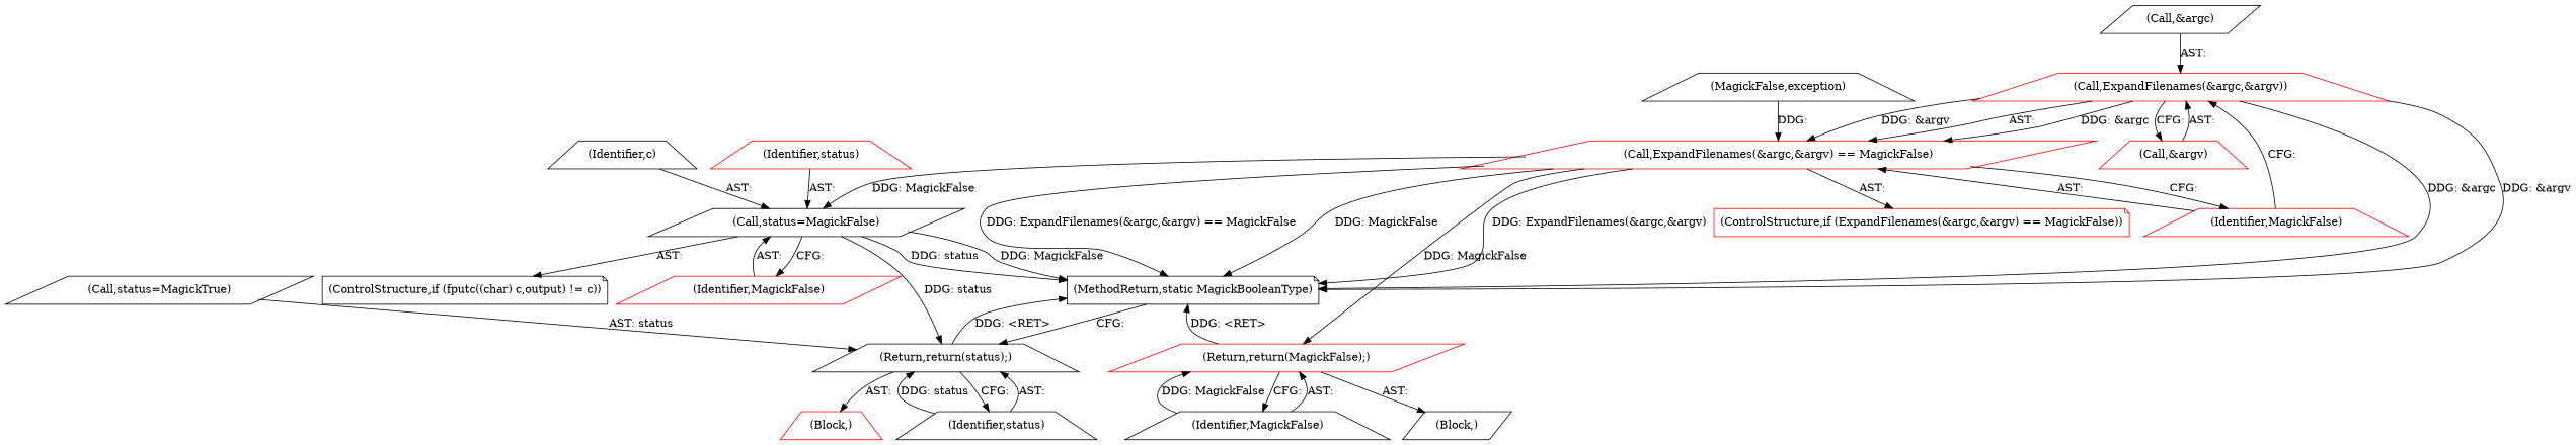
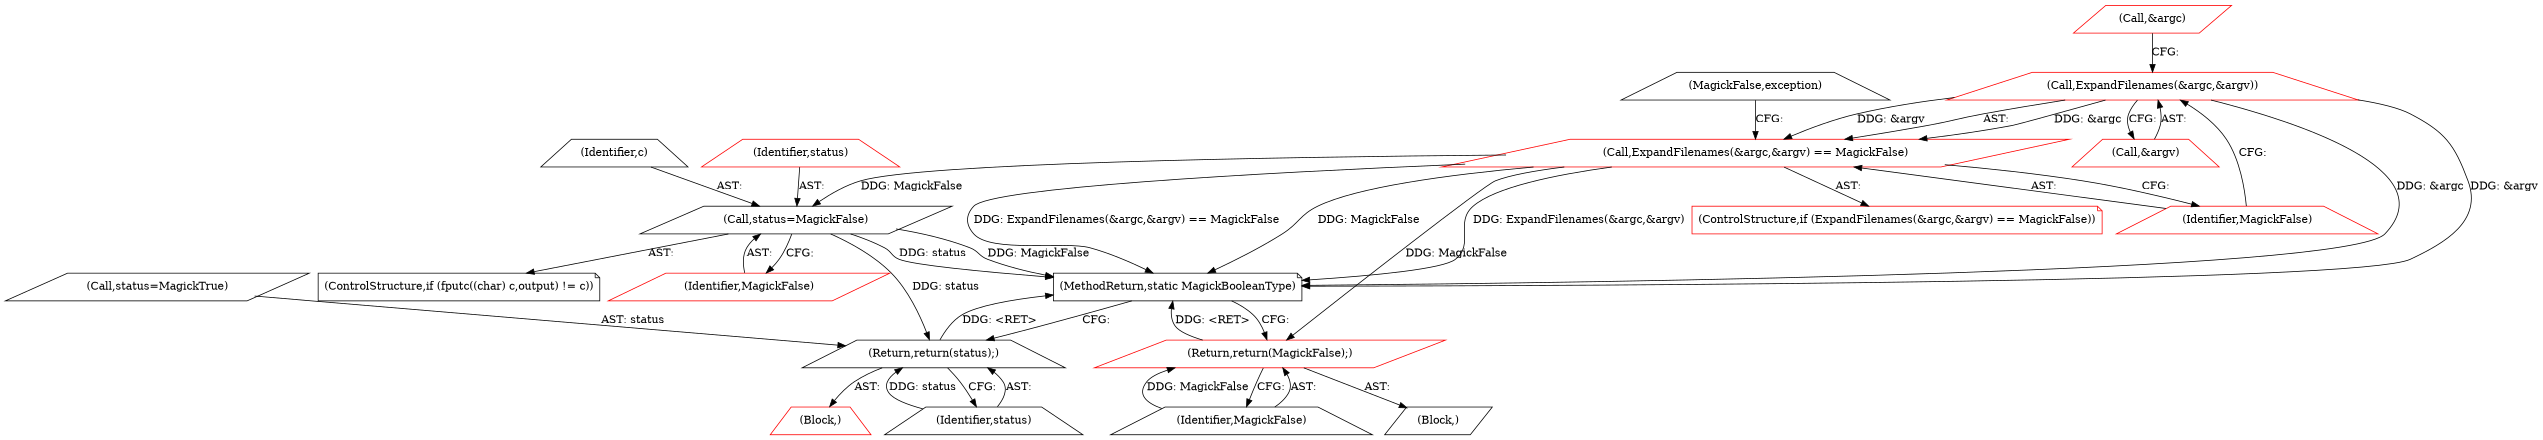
  digraph {
    node [color=red shape=trapezium]
    n1 [label="(Call,ExpandFilenames(&argc,&argv))"]
    n2 [label="(Call,ExpandFilenames(&argc,&argv) == MagickFalse)" shape=parallelogram]
    n3 [label="(Call,&argv)"]
    n4 [color=black label="(MethodReturn,static MagickBooleanType)" shape=note]
    n5 [label="(Return,return(MagickFalse);)" shape=parallelogram]
    n6 [color=black label="(Call,status=MagickFalse)" shape=parallelogram]
    n7 [label="(ControlStructure,if (ExpandFilenames(&argc,&argv) == MagickFalse))" shape=note]
    n8 [label="(Identifier,MagickFalse)"]
    n9 [color=black label="(Return,return(status);)"]
    n10 [color=black label="(Identifier,MagickFalse)"]
    n11 [color=black label="(Block,)" shape=parallelogram]
    n12 [color=black label="(ControlStructure,if (fputc((char) c,output) != c))" shape=note]
    n13 [label="(Identifier,MagickFalse)" shape=parallelogram]
    n14 [label="(Block,)"]
    n15 [color=black label="(Identifier,status)"]
    n16 [color=black label="(Call,status=MagickTrue)" shape=parallelogram]
    n17 [label="(Identifier,status)"]
-   n18 [color=black label="(Call,&argc)" shape=parallelogram]
+   n18 [label="(Call,&argc)" shape=parallelogram]
    n19 [color=black label="(Identifier,c)"]
    n20 [color=black label="(MagickFalse,exception)"]
    n1 -> n2 [label="AST: "]
    n1 -> n2 [label="DDG: &argc"]
    n1 -> n2 [label="DDG: &argv"]
    n1 -> n3 [label="CFG: "]
    n1 -> n4 [label="DDG: &argv"]
    n1 -> n4 [label="DDG: &argc"]
    n2 -> n4 [label="DDG: MagickFalse"]
    n2 -> n4 [label="DDG: ExpandFilenames(&argc,&argv)"]
    n2 -> n4 [label="DDG: ExpandFilenames(&argc,&argv) == MagickFalse"]
    n2 -> n5 [label="DDG: MagickFalse"]
    n2 -> n6 [label="DDG: MagickFalse"]
    n2 -> n7 [label="AST: "]
    n2 -> n8 [label="CFG: "]
    n3 -> n1 [label="AST: "]
+   n4 -> n5 [label="CFG: "]
    n4 -> n9 [label="CFG: "]
    n5 -> n4 [label="DDG: <RET>"]
    n5 -> n10 [label="CFG: "]
    n5 -> n11 [label="AST: "]
    n6 -> n4 [label="DDG: MagickFalse"]
    n6 -> n4 [label="DDG: status"]
    n6 -> n9 [label="DDG: status"]
    n6 -> n12 [label="AST: "]
    n6 -> n13 [label="CFG: "]
    n8 -> n1 [label="CFG: "]
    n8 -> n2 [label="AST: "]
    n9 -> n4 [label="DDG: <RET>"]
    n9 -> n14 [label="AST: "]
    n9 -> n15 [label="CFG: "]
    n10 -> n5 [label="AST: "]
    n10 -> n5 [label="DDG: MagickFalse"]
    n13 -> n6 [label="AST: "]
    n15 -> n9 [label="AST: "]
    n15 -> n9 [label="DDG: status"]
    n16 -> n9 [label="AST: status"]
    n17 -> n6 [label="AST: "]
-   n18 -> n1 [label="AST: "]
+   n18 -> n1 [label="CFG: "]
    n19 -> n6 [label="AST: "]
-   n20 -> n2 [label="DDG: "]
+   n20 -> n2 [label="CFG: "]
  }
